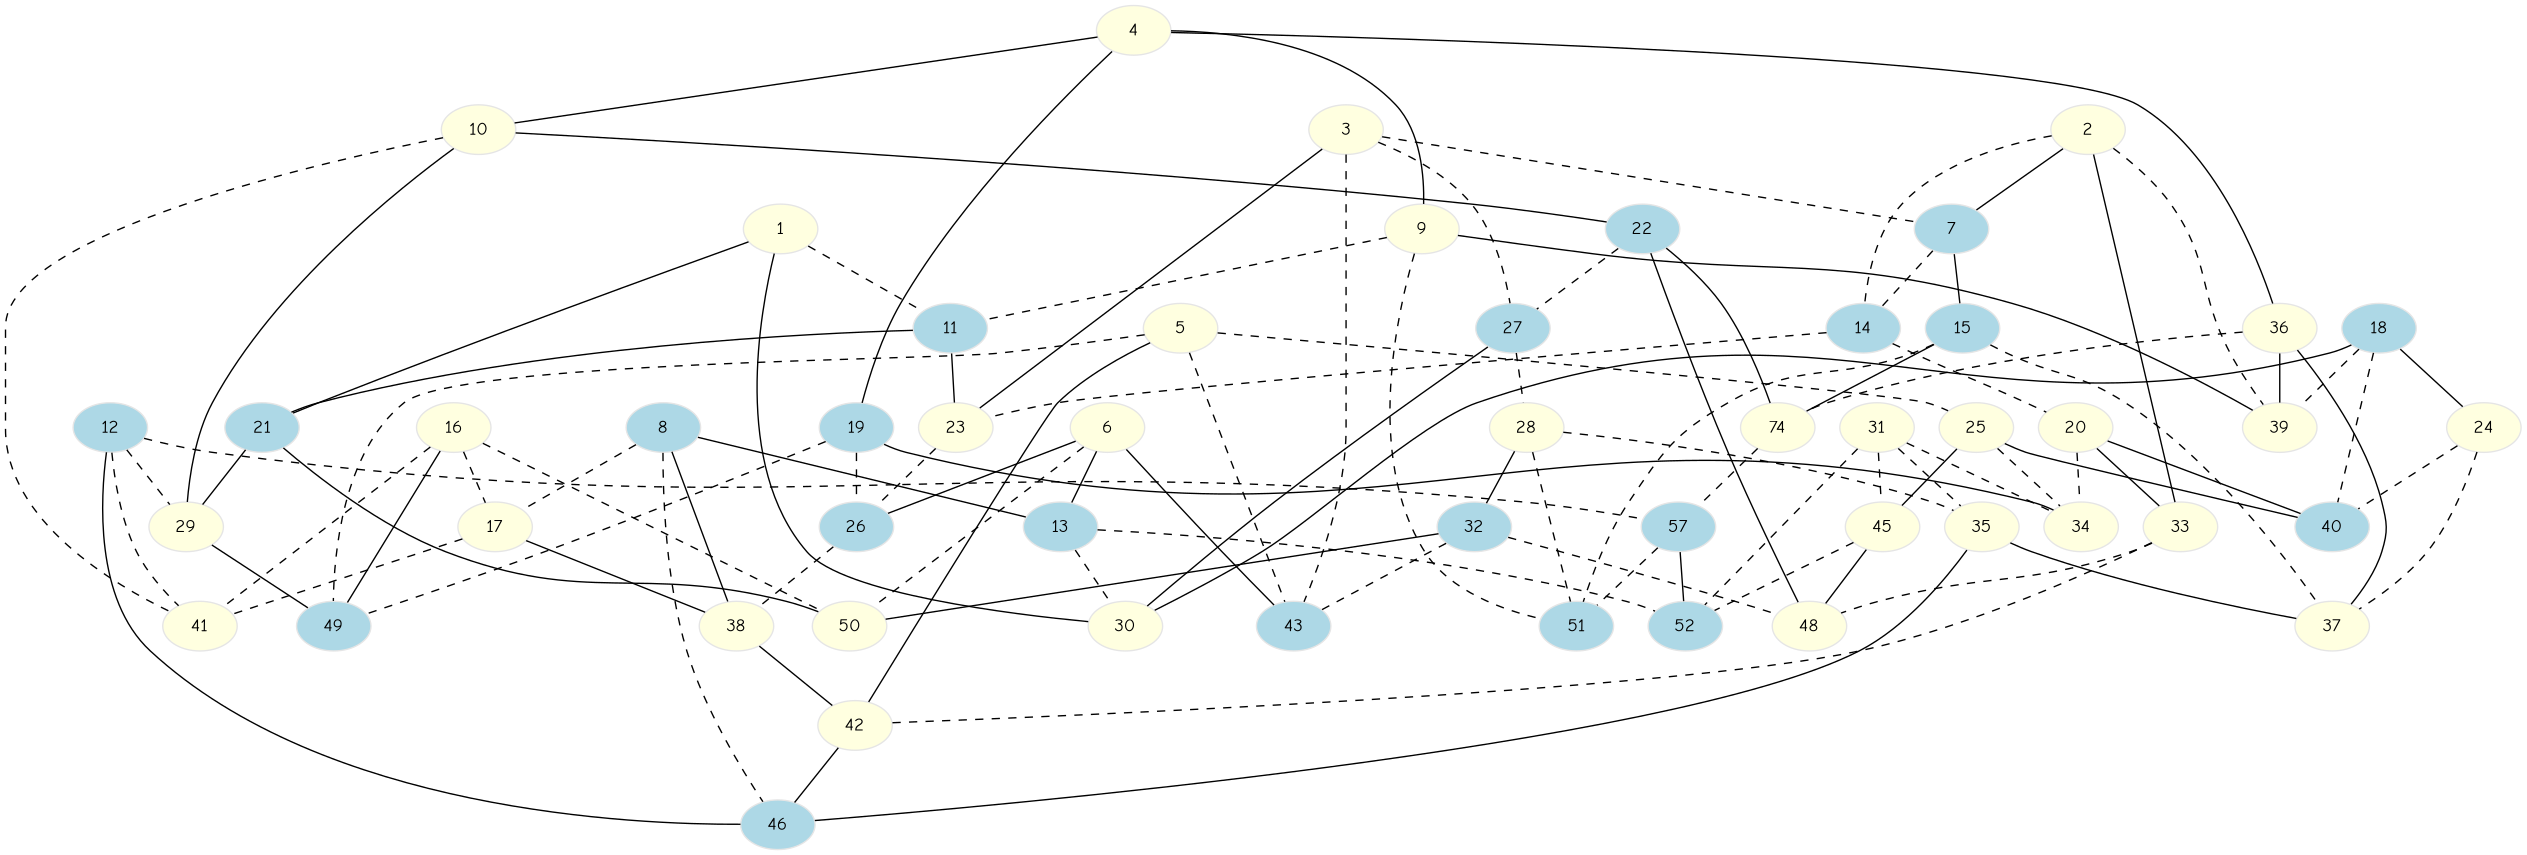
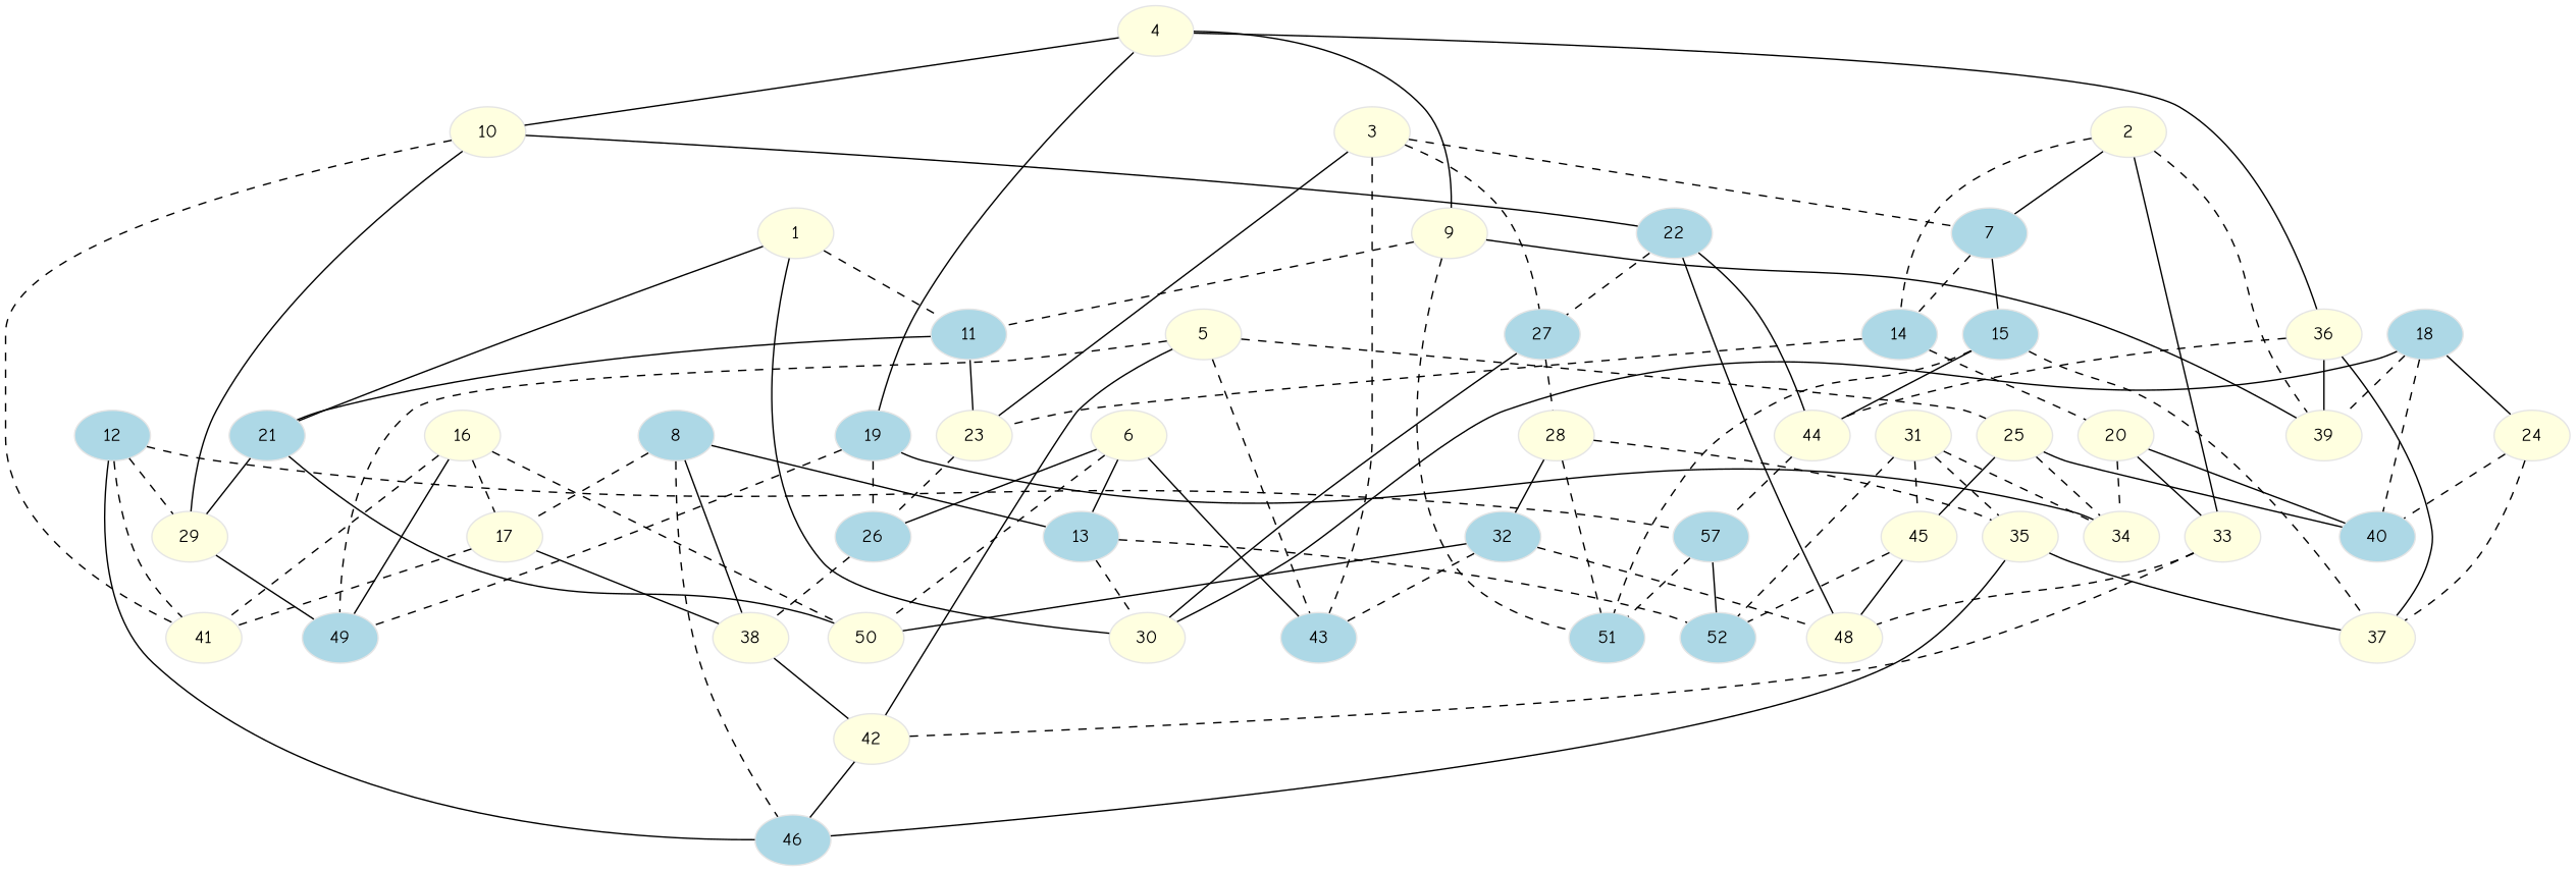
  graph {
    fontname="Comic Neue"
    node [color=gray90 fillcolor=lightyellow fontname="Comic Neue" style=filled]
    edge [fontname="Comic Neue" style=dashed]
    11 [fillcolor=lightblue]
    1
    21 [fillcolor=lightblue]
    30
    23
    50
    29
    24
    37
    40 [fillcolor=lightblue]
    7 [fillcolor=lightblue]
    2
    14 [fillcolor=lightblue]
    33
    39
    15 [fillcolor=lightblue]
    20
    42
    48
    3
    27 [fillcolor=lightblue]
    43 [fillcolor=lightblue]
    26 [fillcolor=lightblue]
    28
    4
    9
    10
    19 [fillcolor=lightblue]
    36
    51 [fillcolor=lightblue]
    22 [fillcolor=lightblue]
    41
    49 [fillcolor=lightblue]
    34
-   44 [label=74]
+   44
    5
    25
    45
    46 [fillcolor=lightblue]
    6
    13 [fillcolor=lightblue]
    52 [fillcolor=lightblue]
    38
    8 [fillcolor=lightblue]
    17
    12 [fillcolor=lightblue]
    n47 [fillcolor=lightblue label=57]
    16
    18 [fillcolor=lightblue]
    32 [fillcolor=lightblue]
    35
    31
    11 -- 21 [style=solid]
    11 -- 23 [style=solid]
    1 -- 11
    1 -- 21 [style=solid]
    1 -- 30 [style=solid]
    21 -- 50 [style=solid]
    21 -- 29 [style=solid]
    23 -- 26
    29 -- 49 [style=solid]
    24 -- 37
    24 -- 40
    7 -- 14
    7 -- 15 [style=solid]
    2 -- 7 [style=solid]
    2 -- 14
    2 -- 33 [style=solid]
    2 -- 39
    14 -- 23
    14 -- 20
    33 -- 42
    33 -- 48
    15 -- 37
    15 -- 51
    15 -- 44 [style=solid]
    20 -- 40 [style=solid]
    20 -- 33 [style=solid]
    20 -- 34
    42 -- 46 [style=solid]
    3 -- 23 [style=solid]
    3 -- 7
    3 -- 27
    3 -- 43
    27 -- 30 [style=solid]
    27 -- 28
    26 -- 38
    28 -- 51
    28 -- 32 [style=solid]
    28 -- 35
    4 -- 9 [style=solid]
    4 -- 10 [style=solid]
    4 -- 19 [style=solid]
    4 -- 36 [style=solid]
    9 -- 11
    9 -- 39 [style=solid]
    9 -- 51
    10 -- 29 [style=solid]
    10 -- 22 [style=solid]
    10 -- 41
    19 -- 26
    19 -- 49
    19 -- 34 [style=solid]
    36 -- 37 [style=solid]
    36 -- 39 [style=solid]
    36 -- 44
    22 -- 48 [style=solid]
    22 -- 27
    22 -- 44 [style=solid]
    44 -- n47
    5 -- 42 [style=solid]
    5 -- 43
    5 -- 49
    5 -- 25
    25 -- 40 [style=solid]
    25 -- 34
    25 -- 45 [style=solid]
    45 -- 48 [style=solid]
    45 -- 52
    6 -- 50
    6 -- 43 [style=solid]
    6 -- 26 [style=solid]
    6 -- 13 [style=solid]
    13 -- 30
    13 -- 52
    38 -- 42 [style=solid]
    8 -- 46
    8 -- 13 [style=solid]
    8 -- 38 [style=solid]
    8 -- 17
    17 -- 41
    17 -- 38 [style=solid]
    12 -- 29
    12 -- 41
    12 -- 46 [style=solid]
    12 -- n47
    n47 -- 51
    n47 -- 52 [style=solid]
    16 -- 50
    16 -- 41
    16 -- 49 [style=solid]
    16 -- 17
    18 -- 30 [style=solid]
    18 -- 24 [style=solid]
    18 -- 40
    18 -- 39
    32 -- 50 [style=solid]
    32 -- 48
    32 -- 43
    35 -- 37 [style=solid]
    35 -- 46 [style=solid]
    31 -- 34
    31 -- 45
    31 -- 52
    31 -- 35
  }
